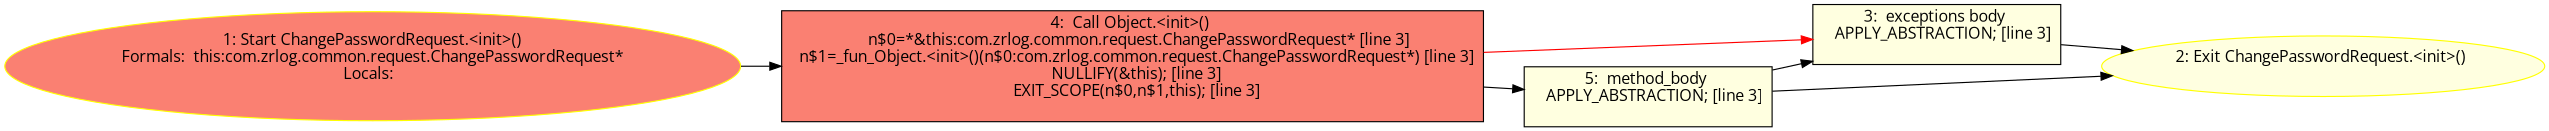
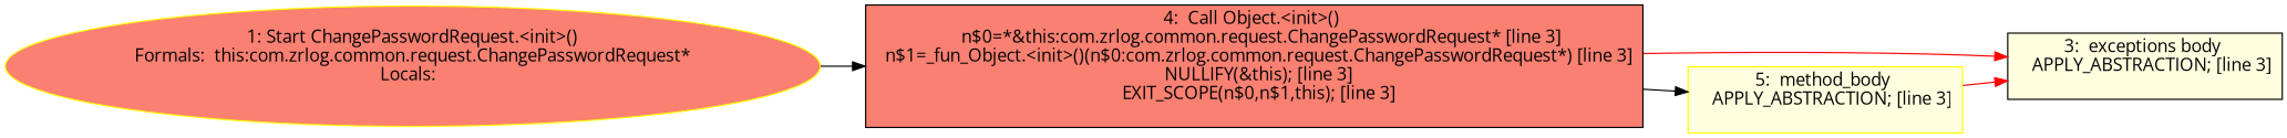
  digraph {
    fontname="Open Sans"
    rankdir=LR
    node [fillcolor=lightyellow fontname="Open Sans" style=filled shape=box]
    edge [fontname="Open Sans"]
    n1 [color=yellow fillcolor=salmon label="1: Start ChangePasswordRequest.<init>()\nFormals:  this:com.zrlog.common.request.ChangePasswordRequest*\nLocals:  \n  " shape=""]
    n2 [fillcolor=salmon label="4:  Call Object.<init>() \n   n$0=*&this:com.zrlog.common.request.ChangePasswordRequest* [line 3]\n  n$1=_fun_Object.<init>()(n$0:com.zrlog.common.request.ChangePasswordRequest*) [line 3]\n  NULLIFY(&this); [line 3]\n  EXIT_SCOPE(n$0,n$1,this); [line 3]\n "]
    n3 [label="3:  exceptions body \n   APPLY_ABSTRACTION; [line 3]\n "]
-   n4 [label="5:  method_body \n   APPLY_ABSTRACTION; [line 3]\n "]
-   n5 [color=yellow label="2: Exit ChangePasswordRequest.<init>() \n  " shape=""]
+   n4 [label="5:  method_body \n   APPLY_ABSTRACTION; [line 3]\n " color=yellow]
    n1 -> n2
    n2 -> n3 [color=red]
    n2 -> n4
-   n3 -> n5
-   n4 -> n3 [color=black]
-   n4 -> n5
+   n4 -> n3 [color=red]
  }
